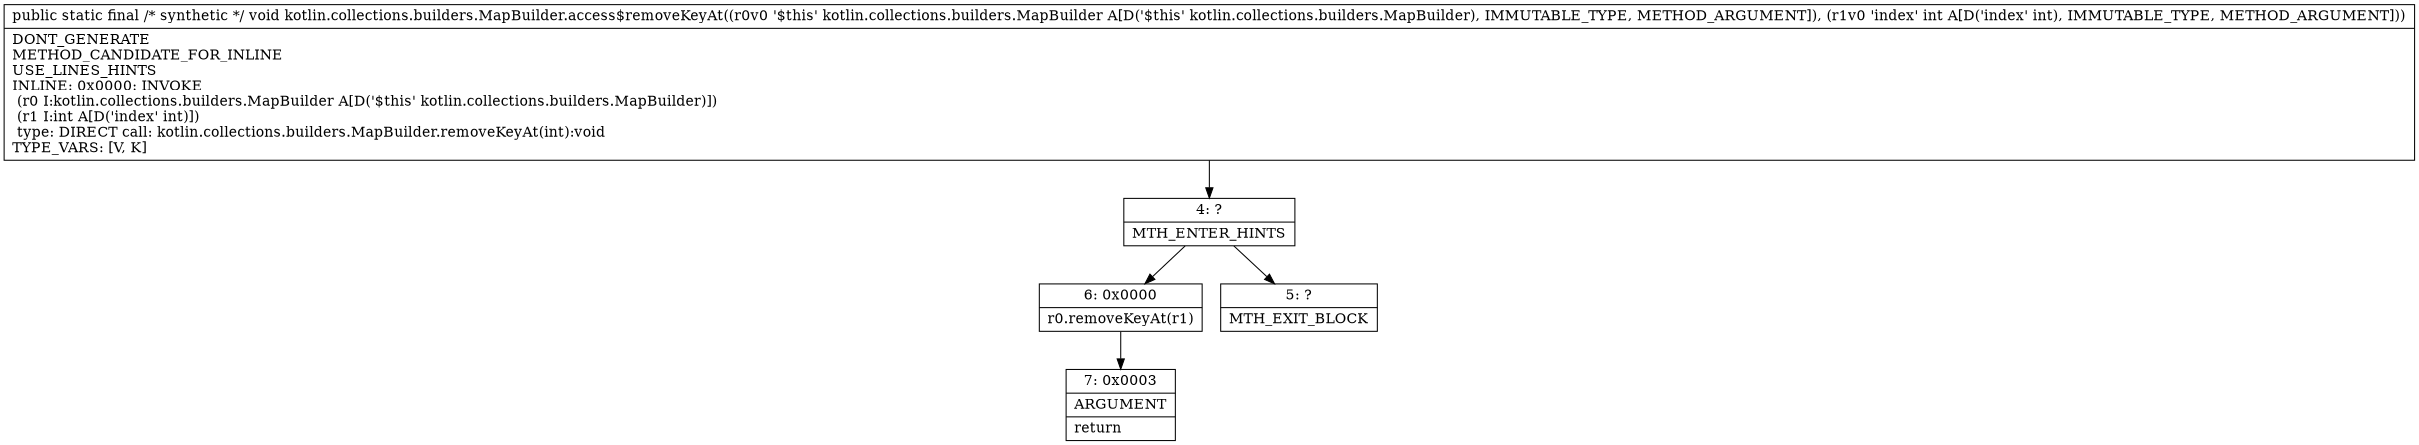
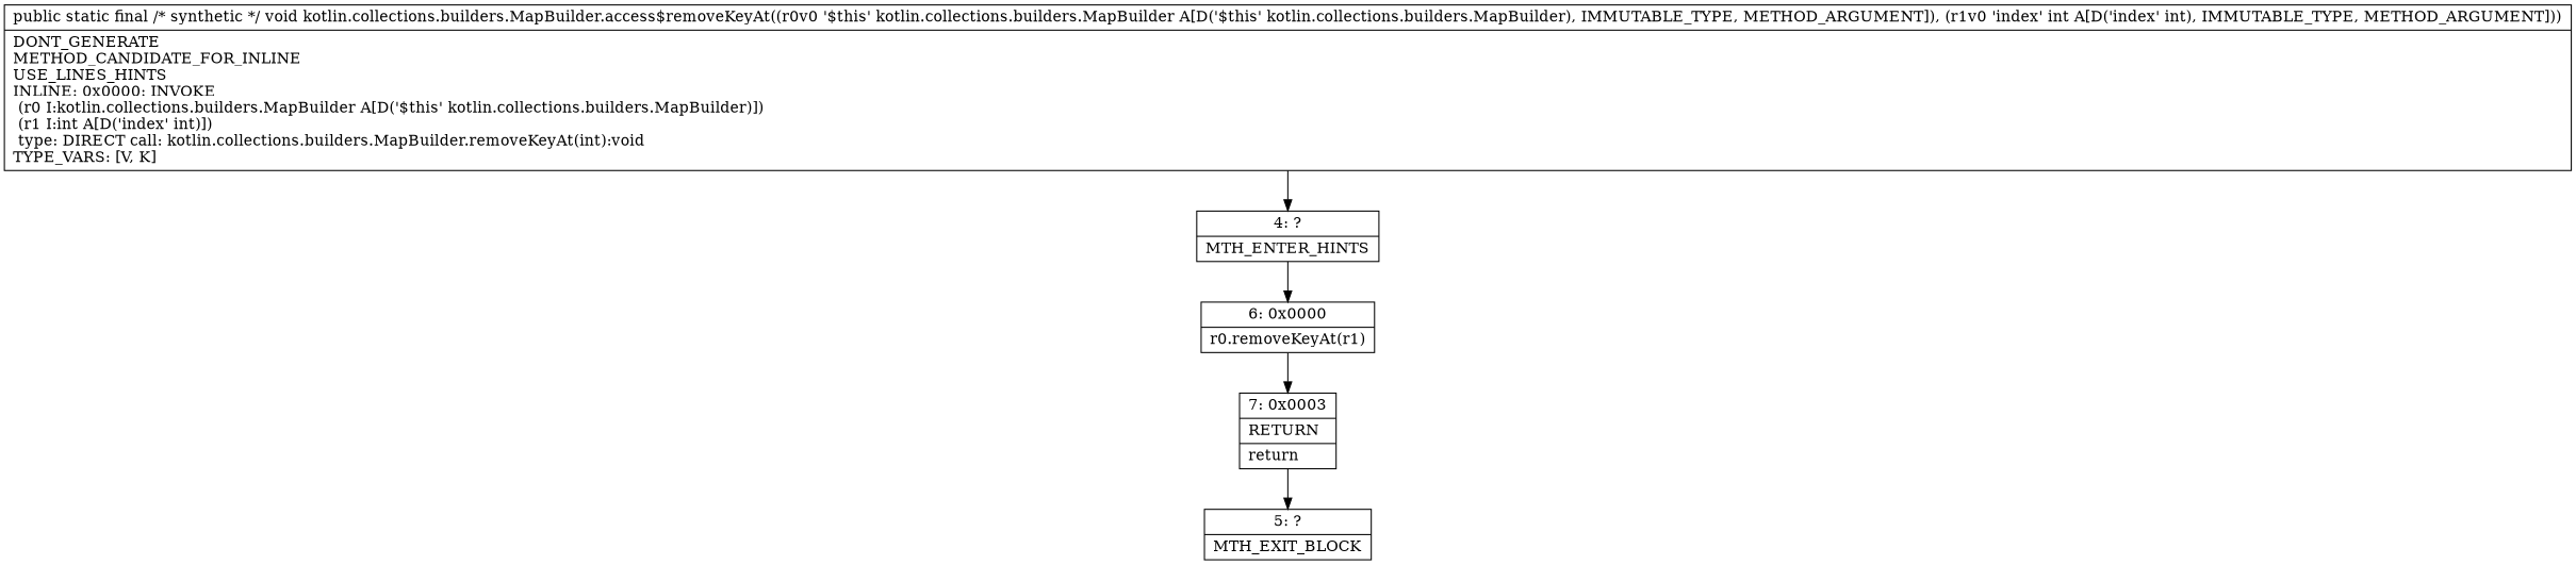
  digraph {
    node [shape=record]
    n1 [label="{4\:\ ?|MTH_ENTER_HINTS\l}"]
    n2 [label="{6\:\ 0x0000|r0.removeKeyAt(r1)\l}"]
-   n3 [label="{7\:\ 0x0003|ARGUMENT\l|return\l}"]
+   n3 [label="{7\:\ 0x0003|RETURN\l|return\l}"]
    n4 [label="{5\:\ ?|MTH_EXIT_BLOCK\l}"]
    n5 [label="{public static final \/* synthetic *\/ void kotlin.collections.builders.MapBuilder.access$removeKeyAt((r0v0 '$this' kotlin.collections.builders.MapBuilder A[D('$this' kotlin.collections.builders.MapBuilder), IMMUTABLE_TYPE, METHOD_ARGUMENT]), (r1v0 'index' int A[D('index' int), IMMUTABLE_TYPE, METHOD_ARGUMENT]))  | DONT_GENERATE\lMETHOD_CANDIDATE_FOR_INLINE\lUSE_LINES_HINTS\lINLINE: 0x0000: INVOKE  \l  (r0 I:kotlin.collections.builders.MapBuilder A[D('$this' kotlin.collections.builders.MapBuilder)])\l  (r1 I:int A[D('index' int)])\l type: DIRECT call: kotlin.collections.builders.MapBuilder.removeKeyAt(int):void\lTYPE_VARS: [V, K]\l}"]
    n1 -> n2
    n2 -> n3
-   n1 -> n4
+   n3 -> n4
    n5 -> n1
  }
